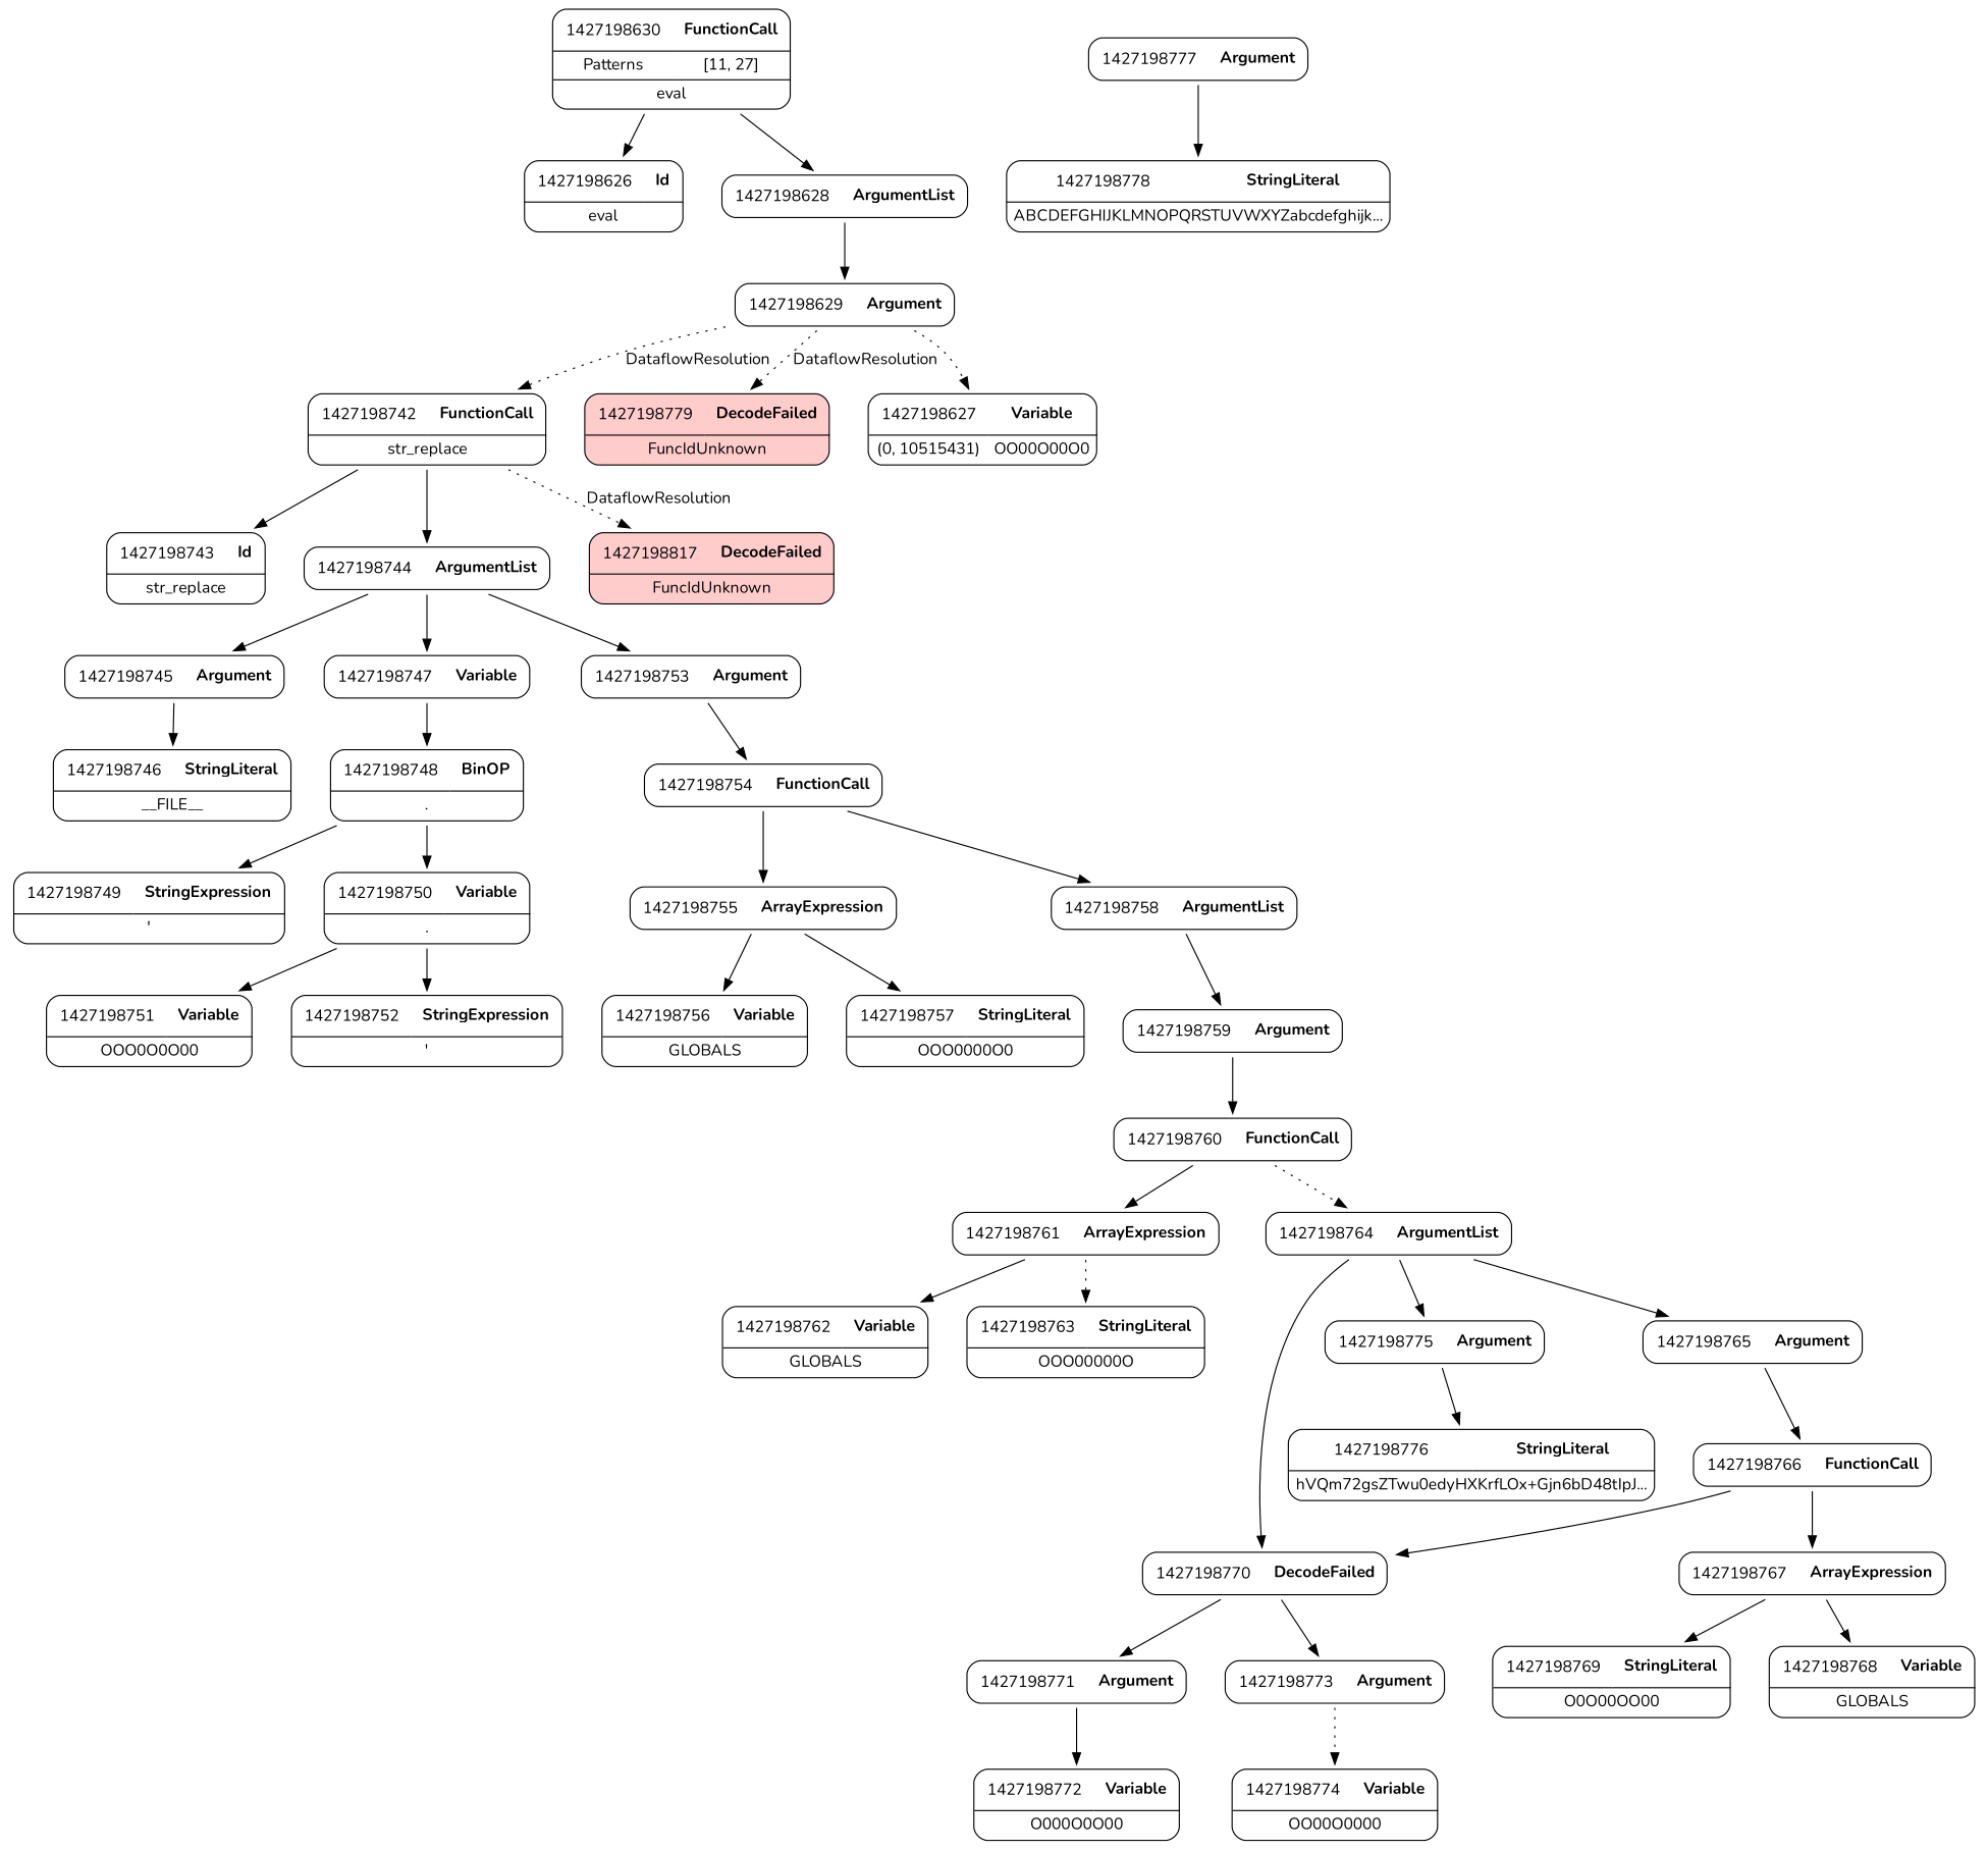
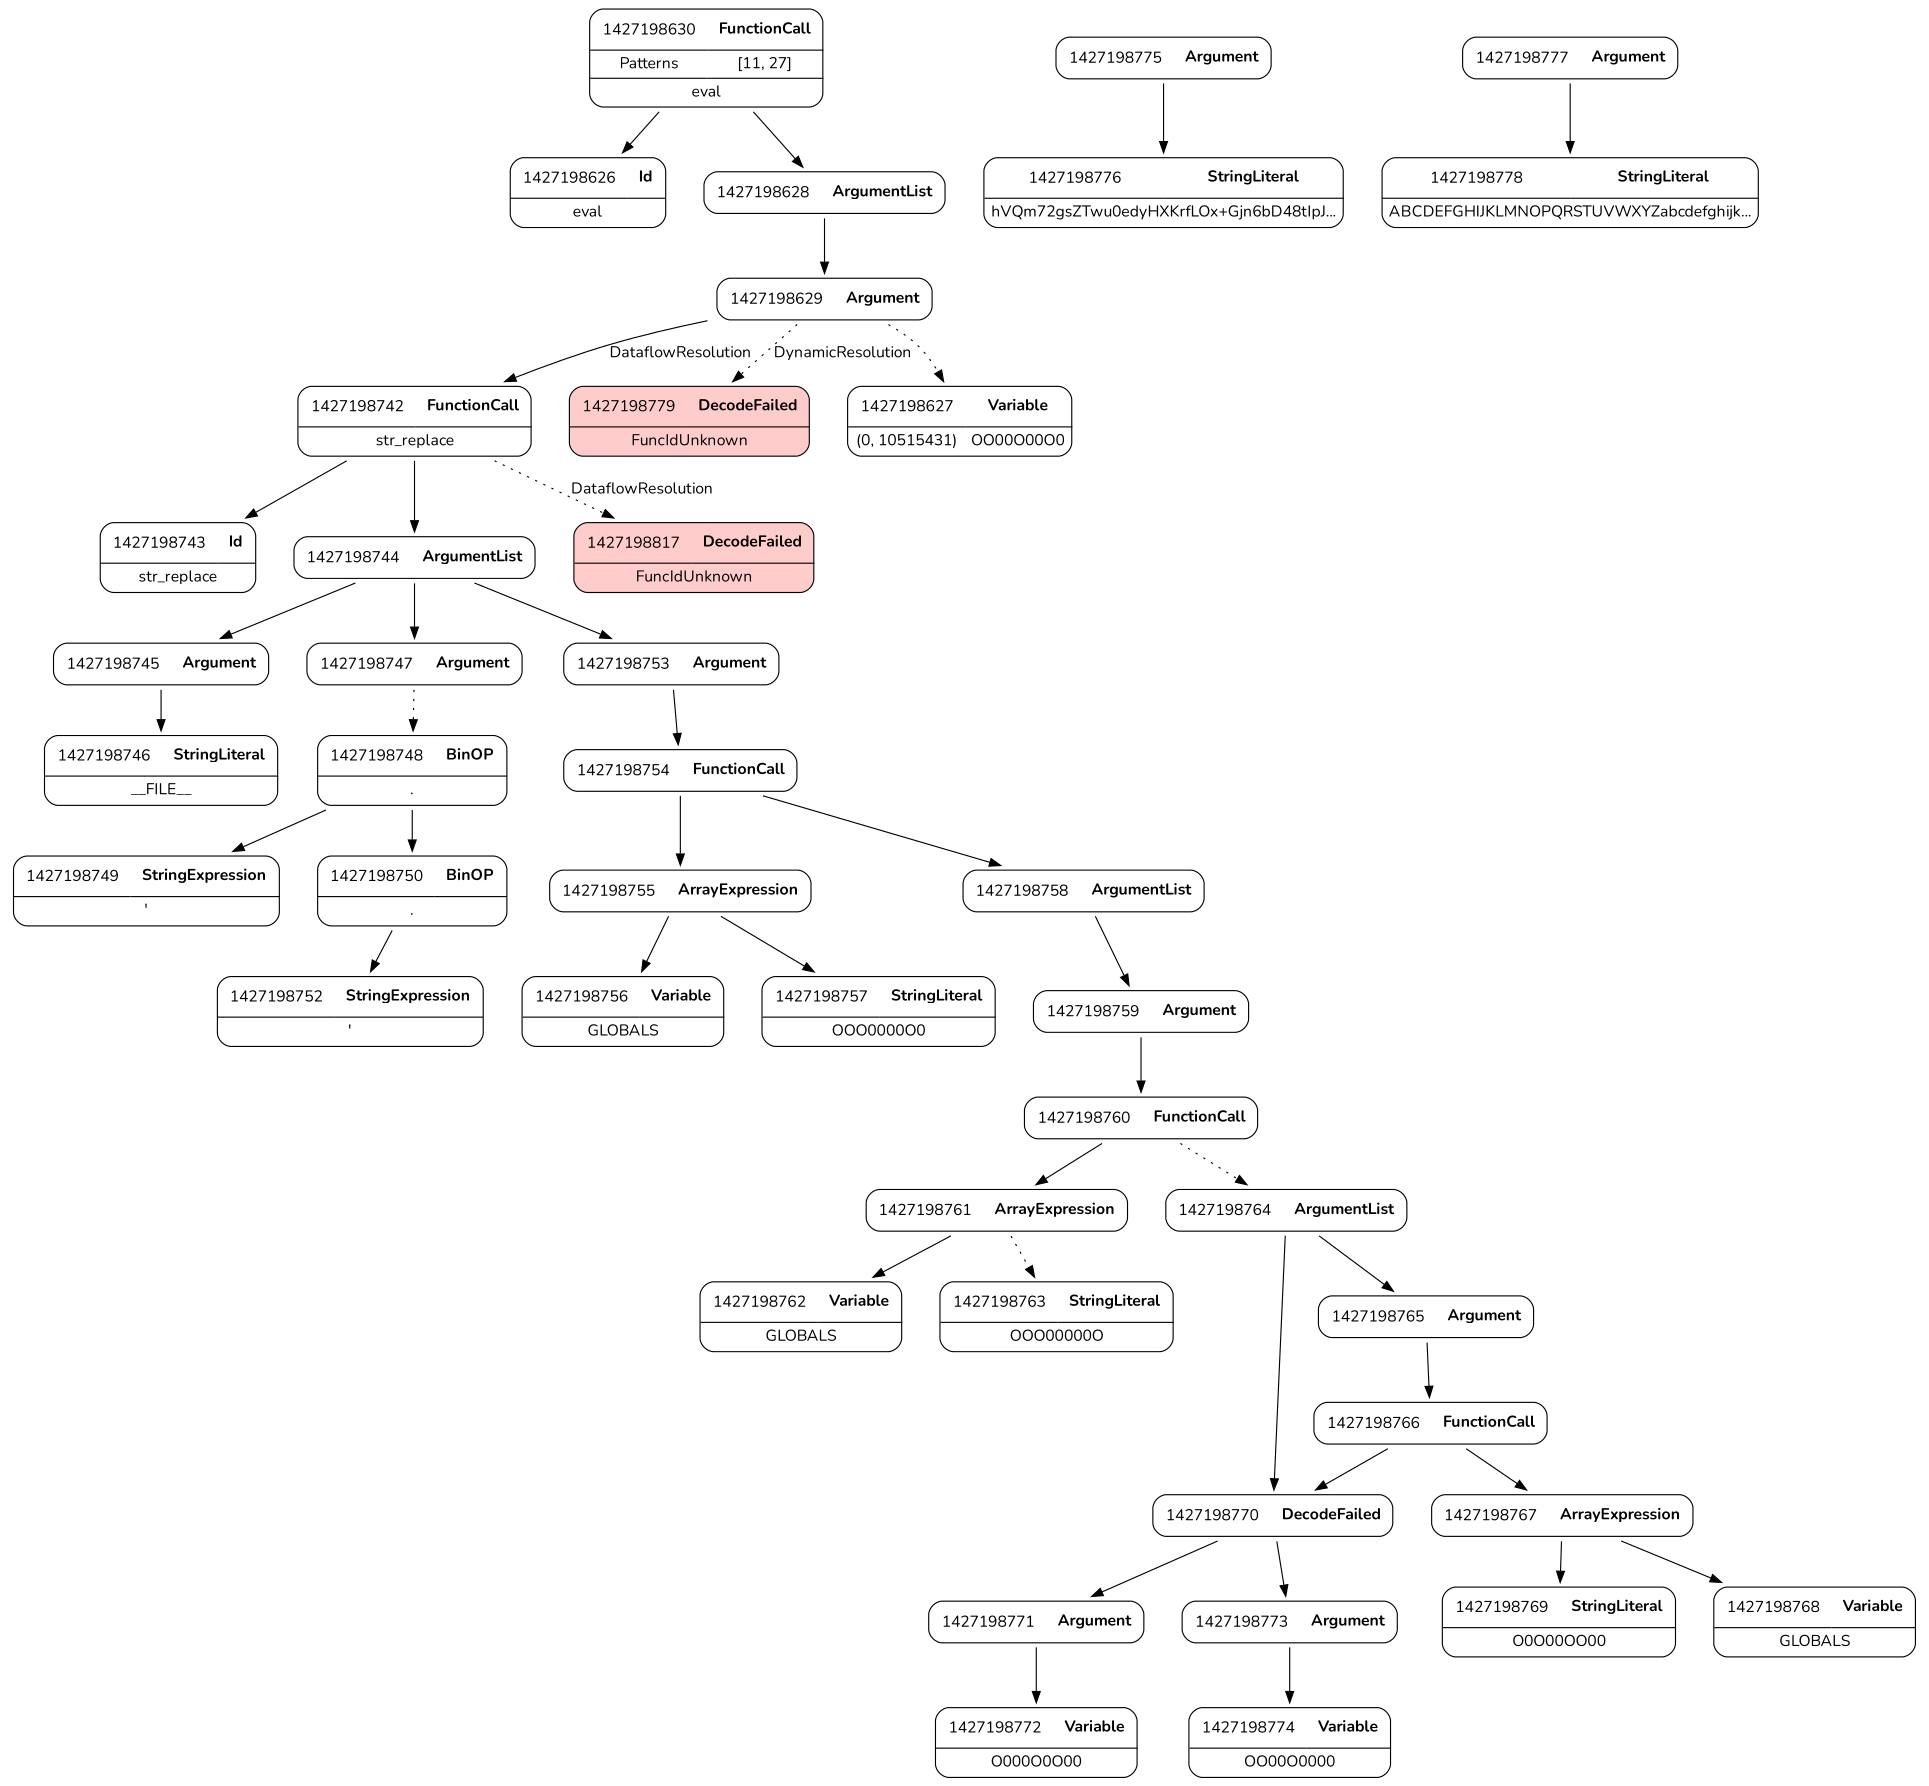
  digraph {
    fontname=Nunito
    node [fontname=Nunito shape=none]
    edge [fontname=Nunito weight=2]
    n1 [label=<<TABLE border='1' cellspacing='0' cellpadding='10' style='rounded' ><TR><TD border='0'>1427198743</TD><TD border='0'><B>Id</B></TD></TR><HR/><TR><TD border='0' cellpadding='5' colspan='2'>str_replace</TD></TR></TABLE>>]
    n2 [label=<<TABLE border='1' cellspacing='0' cellpadding='10' style='rounded' ><TR><TD border='0'>1427198742</TD><TD border='0'><B>FunctionCall</B></TD></TR><HR/><TR><TD border='0' cellpadding='5' colspan='2'>str_replace</TD></TR></TABLE>>]
    n3 [label=<<TABLE border='1' cellspacing='0' cellpadding='10' style='rounded' ><TR><TD border='0'>1427198744</TD><TD border='0'><B>ArgumentList</B></TD></TR></TABLE>>]
    n4 [label=<<TABLE border='1' cellspacing='0' cellpadding='10' style='rounded' bgcolor='#FFCCCC' ><TR><TD border='0'>1427198817</TD><TD border='0'><B>DecodeFailed</B></TD></TR><HR/><TR><TD border='0' cellpadding='5' colspan='2'>FuncIdUnknown</TD></TR></TABLE>>]
    n5 [label=<<TABLE border='1' cellspacing='0' cellpadding='10' style='rounded' ><TR><TD border='0'>1427198745</TD><TD border='0'><B>Argument</B></TD></TR></TABLE>>]
-   n6 [label=<<TABLE border='1' cellspacing='0' cellpadding='10' style='rounded' ><TR><TD border='0'>1427198747</TD><TD border='0'><B>Variable</B></TD></TR></TABLE>>]
+   n6 [label=<<TABLE border='1' cellspacing='0' cellpadding='10' style='rounded' ><TR><TD border='0'>1427198747</TD><TD border='0'><B>Argument</B></TD></TR></TABLE>>]
    n7 [label=<<TABLE border='1' cellspacing='0' cellpadding='10' style='rounded' ><TR><TD border='0'>1427198753</TD><TD border='0'><B>Argument</B></TD></TR></TABLE>>]
    n8 [label=<<TABLE border='1' cellspacing='0' cellpadding='10' style='rounded' ><TR><TD border='0'>1427198746</TD><TD border='0'><B>StringLiteral</B></TD></TR><HR/><TR><TD border='0' cellpadding='5' colspan='2'>__FILE__</TD></TR></TABLE>>]
    n9 [label=<<TABLE border='1' cellspacing='0' cellpadding='10' style='rounded' ><TR><TD border='0'>1427198748</TD><TD border='0'><B>BinOP</B></TD></TR><HR/><TR><TD border='0' cellpadding='5' colspan='2'>.</TD></TR></TABLE>>]
    n10 [label=<<TABLE border='1' cellspacing='0' cellpadding='10' style='rounded' ><TR><TD border='0'>1427198754</TD><TD border='0'><B>FunctionCall</B></TD></TR></TABLE>>]
    n11 [label=<<TABLE border='1' cellspacing='0' cellpadding='10' style='rounded' ><TR><TD border='0'>1427198749</TD><TD border='0'><B>StringExpression</B></TD></TR><HR/><TR><TD border='0' cellpadding='5' colspan='2'>'</TD></TR></TABLE>>]
-   n12 [label=<<TABLE border='1' cellspacing='0' cellpadding='10' style='rounded' ><TR><TD border='0'>1427198750</TD><TD border='0'><B>Variable</B></TD></TR><HR/><TR><TD border='0' cellpadding='5' colspan='2'>.</TD></TR></TABLE>>]
+   n12 [label=<<TABLE border='1' cellspacing='0' cellpadding='10' style='rounded' ><TR><TD border='0'>1427198750</TD><TD border='0'><B>BinOP</B></TD></TR><HR/><TR><TD border='0' cellpadding='5' colspan='2'>.</TD></TR></TABLE>>]
    n13 [label=<<TABLE border='1' cellspacing='0' cellpadding='10' style='rounded' ><TR><TD border='0'>1427198755</TD><TD border='0'><B>ArrayExpression</B></TD></TR></TABLE>>]
    n14 [label=<<TABLE border='1' cellspacing='0' cellpadding='10' style='rounded' ><TR><TD border='0'>1427198758</TD><TD border='0'><B>ArgumentList</B></TD></TR></TABLE>>]
-   n15 [label=<<TABLE border='1' cellspacing='0' cellpadding='10' style='rounded' ><TR><TD border='0'>1427198751</TD><TD border='0'><B>Variable</B></TD></TR><HR/><TR><TD border='0' cellpadding='5' colspan='2'>OOO0O0O00</TD></TR></TABLE>>]
    n16 [label=<<TABLE border='1' cellspacing='0' cellpadding='10' style='rounded' ><TR><TD border='0'>1427198752</TD><TD border='0'><B>StringExpression</B></TD></TR><HR/><TR><TD border='0' cellpadding='5' colspan='2'>'</TD></TR></TABLE>>]
    n17 [label=<<TABLE border='1' cellspacing='0' cellpadding='10' style='rounded' ><TR><TD border='0'>1427198769</TD><TD border='0'><B>StringLiteral</B></TD></TR><HR/><TR><TD border='0' cellpadding='5' colspan='2'>O0O00OO00</TD></TR></TABLE>>]
    n18 [label=<<TABLE border='1' cellspacing='0' cellpadding='10' style='rounded' ><TR><TD border='0'>1427198768</TD><TD border='0'><B>Variable</B></TD></TR><HR/><TR><TD border='0' cellpadding='5' colspan='2'>GLOBALS</TD></TR></TABLE>>]
    n19 [label=<<TABLE border='1' cellspacing='0' cellpadding='10' style='rounded' ><TR><TD border='0'>1427198771</TD><TD border='0'><B>Argument</B></TD></TR></TABLE>>]
    n20 [label=<<TABLE border='1' cellspacing='0' cellpadding='10' style='rounded' ><TR><TD border='0'>1427198772</TD><TD border='0'><B>Variable</B></TD></TR><HR/><TR><TD border='0' cellpadding='5' colspan='2'>O000O0O00</TD></TR></TABLE>>]
    n21 [label=<<TABLE border='1' cellspacing='0' cellpadding='10' style='rounded' ><TR><TD border='0'>1427198770</TD><TD border='0'><B>DecodeFailed</B></TD></TR></TABLE>>]
    n22 [label=<<TABLE border='1' cellspacing='0' cellpadding='10' style='rounded' ><TR><TD border='0'>1427198773</TD><TD border='0'><B>Argument</B></TD></TR></TABLE>>]
    n23 [label=<<TABLE border='1' cellspacing='0' cellpadding='10' style='rounded' ><TR><TD border='0'>1427198774</TD><TD border='0'><B>Variable</B></TD></TR><HR/><TR><TD border='0' cellpadding='5' colspan='2'>OO00O0000</TD></TR></TABLE>>]
    n24 [label=<<TABLE border='1' cellspacing='0' cellpadding='10' style='rounded' ><TR><TD border='0'>1427198775</TD><TD border='0'><B>Argument</B></TD></TR></TABLE>>]
    n25 [label=<<TABLE border='1' cellspacing='0' cellpadding='10' style='rounded' ><TR><TD border='0'>1427198776</TD><TD border='0'><B>StringLiteral</B></TD></TR><HR/><TR><TD border='0' cellpadding='5' colspan='2'>hVQm72gsZTwu0edyHXKrfLOx+Gjn6bD48tIpJ...</TD></TR></TABLE>>]
    n26 [label=<<TABLE border='1' cellspacing='0' cellpadding='10' style='rounded' ><TR><TD border='0'>1427198777</TD><TD border='0'><B>Argument</B></TD></TR></TABLE>>]
    n27 [label=<<TABLE border='1' cellspacing='0' cellpadding='10' style='rounded' ><TR><TD border='0'>1427198778</TD><TD border='0'><B>StringLiteral</B></TD></TR><HR/><TR><TD border='0' cellpadding='5' colspan='2'>ABCDEFGHIJKLMNOPQRSTUVWXYZabcdefghijk...</TD></TR></TABLE>>]
    n28 [label=<<TABLE border='1' cellspacing='0' cellpadding='10' style='rounded' bgcolor='#FFCCCC' ><TR><TD border='0'>1427198779</TD><TD border='0'><B>DecodeFailed</B></TD></TR><HR/><TR><TD border='0' cellpadding='5' colspan='2'>FuncIdUnknown</TD></TR></TABLE>>]
    n29 [label=<<TABLE border='1' cellspacing='0' cellpadding='10' style='rounded' ><TR><TD border='0'>1427198756</TD><TD border='0'><B>Variable</B></TD></TR><HR/><TR><TD border='0' cellpadding='5' colspan='2'>GLOBALS</TD></TR></TABLE>>]
    n30 [label=<<TABLE border='1' cellspacing='0' cellpadding='10' style='rounded' ><TR><TD border='0'>1427198757</TD><TD border='0'><B>StringLiteral</B></TD></TR><HR/><TR><TD border='0' cellpadding='5' colspan='2'>OOO0000O0</TD></TR></TABLE>>]
    n31 [label=<<TABLE border='1' cellspacing='0' cellpadding='10' style='rounded' ><TR><TD border='0'>1427198759</TD><TD border='0'><B>Argument</B></TD></TR></TABLE>>]
    n32 [label=<<TABLE border='1' cellspacing='0' cellpadding='10' style='rounded' ><TR><TD border='0'>1427198627</TD><TD border='0'><B>Variable</B></TD></TR><HR/><TR><TD border='0' cellpadding='5'>(0, 10515431)</TD><TD border='0' cellpadding='5'>OO00O00O0</TD></TR></TABLE>>]
    n33 [label=<<TABLE border='1' cellspacing='0' cellpadding='10' style='rounded' ><TR><TD border='0'>1427198626</TD><TD border='0'><B>Id</B></TD></TR><HR/><TR><TD border='0' cellpadding='5' colspan='2'>eval</TD></TR></TABLE>>]
    n34 [label=<<TABLE border='1' cellspacing='0' cellpadding='10' style='rounded' ><TR><TD border='0'>1427198760</TD><TD border='0'><B>FunctionCall</B></TD></TR></TABLE>>]
    n35 [label=<<TABLE border='1' cellspacing='0' cellpadding='10' style='rounded' ><TR><TD border='0'>1427198629</TD><TD border='0'><B>Argument</B></TD></TR></TABLE>>]
    n36 [label=<<TABLE border='1' cellspacing='0' cellpadding='10' style='rounded' ><TR><TD border='0'>1427198628</TD><TD border='0'><B>ArgumentList</B></TD></TR></TABLE>>]
    n37 [label=<<TABLE border='1' cellspacing='0' cellpadding='10' style='rounded' ><TR><TD border='0'>1427198761</TD><TD border='0'><B>ArrayExpression</B></TD></TR></TABLE>>]
    n38 [label=<<TABLE border='1' cellspacing='0' cellpadding='10' style='rounded' ><TR><TD border='0'>1427198764</TD><TD border='0'><B>ArgumentList</B></TD></TR></TABLE>>]
    n39 [label=<<TABLE border='1' cellspacing='0' cellpadding='10' style='rounded' ><TR><TD border='0'>1427198762</TD><TD border='0'><B>Variable</B></TD></TR><HR/><TR><TD border='0' cellpadding='5' colspan='2'>GLOBALS</TD></TR></TABLE>>]
    n40 [label=<<TABLE border='1' cellspacing='0' cellpadding='10' style='rounded' ><TR><TD border='0'>1427198763</TD><TD border='0'><B>StringLiteral</B></TD></TR><HR/><TR><TD border='0' cellpadding='5' colspan='2'>OOO00000O</TD></TR></TABLE>>]
    n41 [label=<<TABLE border='1' cellspacing='0' cellpadding='10' style='rounded' ><TR><TD border='0'>1427198765</TD><TD border='0'><B>Argument</B></TD></TR></TABLE>>]
    n42 [label=<<TABLE border='1' cellspacing='0' cellpadding='10' style='rounded' ><TR><TD border='0'>1427198630</TD><TD border='0'><B>FunctionCall</B></TD></TR><HR/><TR><TD border='0' cellpadding='5'>Patterns</TD><TD border='0' cellpadding='5'>[11, 27]</TD></TR><HR/><TR><TD border='0' cellpadding='5' colspan='2'>eval</TD></TR></TABLE>>]
    n43 [label=<<TABLE border='1' cellspacing='0' cellpadding='10' style='rounded' ><TR><TD border='0'>1427198766</TD><TD border='0'><B>FunctionCall</B></TD></TR></TABLE>>]
    n44 [label=<<TABLE border='1' cellspacing='0' cellpadding='10' style='rounded' ><TR><TD border='0'>1427198767</TD><TD border='0'><B>ArrayExpression</B></TD></TR></TABLE>>]
    n2 -> n1
    n2 -> n3
    n2 -> n4 [label=DataflowResolution style=dotted weight=""]
    n3 -> n5
    n3 -> n6
    n3 -> n7
    n5 -> n8
-   n6 -> n9
+   n6 -> n9 [style=dotted]
    n7 -> n10
    n9 -> n11
    n9 -> n12
    n10 -> n13
    n10 -> n14
-   n12 -> n15
    n12 -> n16
    n13 -> n29
    n13 -> n30
    n14 -> n31
    n19 -> n20
    n21 -> n19
    n21 -> n22
-   n22 -> n23 [style=dotted]
+   n22 -> n23
    n24 -> n25
    n26 -> n27
    n31 -> n34
    n34 -> n37
    n34 -> n38 [style=dotted]
-   n35 -> n2 [label=DataflowResolution style=dotted weight=""]
-   n35 -> n28 [label=DataflowResolution style=dotted weight=""]
+   n35 -> n2 [label=DataflowResolution style=solid weight=""]
+   n35 -> n28 [label=DynamicResolution style=dotted weight=""]
    n35 -> n32 [style=dotted]
    n36 -> n35
    n37 -> n39
    n37 -> n40 [style=dotted]
    n38 -> n21
-   n38 -> n24
    n38 -> n41
    n41 -> n43
    n42 -> n33
    n42 -> n36
    n43 -> n21
    n43 -> n44
    n44 -> n17
    n44 -> n18
  }
